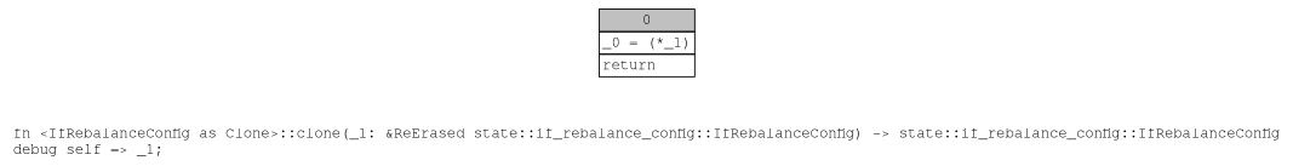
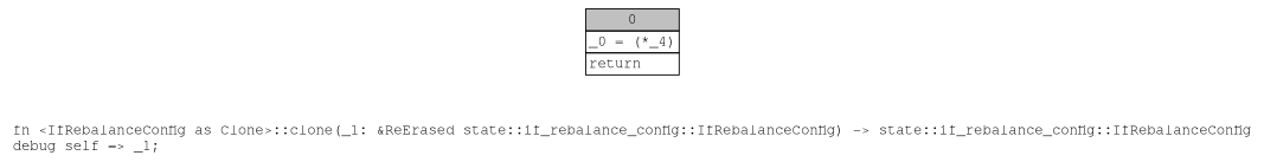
  digraph {
    fontname="Courier, monospace"
    label=<fn &lt;IfRebalanceConfig as Clone&gt;::clone(_1: &amp;ReErased state::if_rebalance_config::IfRebalanceConfig) -&gt; state::if_rebalance_config::IfRebalanceConfig<br align="left"/>debug self =&gt; _1;<br align="left"/>>
-   n1 [fontname="Courier, monospace" label=<<table border="0" cellborder="1" cellspacing="0"><tr><td bgcolor="gray" align="center" colspan="1">0</td></tr><tr><td align="left" balign="left">_0 = (*_1)<br/></td></tr><tr><td align="left">return</td></tr></table>> shape=none]
+   n1 [fontname="Courier, monospace" label=<<table border="0" cellborder="1" cellspacing="0"><tr><td bgcolor="gray" align="center" colspan="1">0</td></tr><tr><td align="left" balign="left">_0 = (*_4)<br/></td></tr><tr><td align="left">return</td></tr></table>> shape=none]
  }
